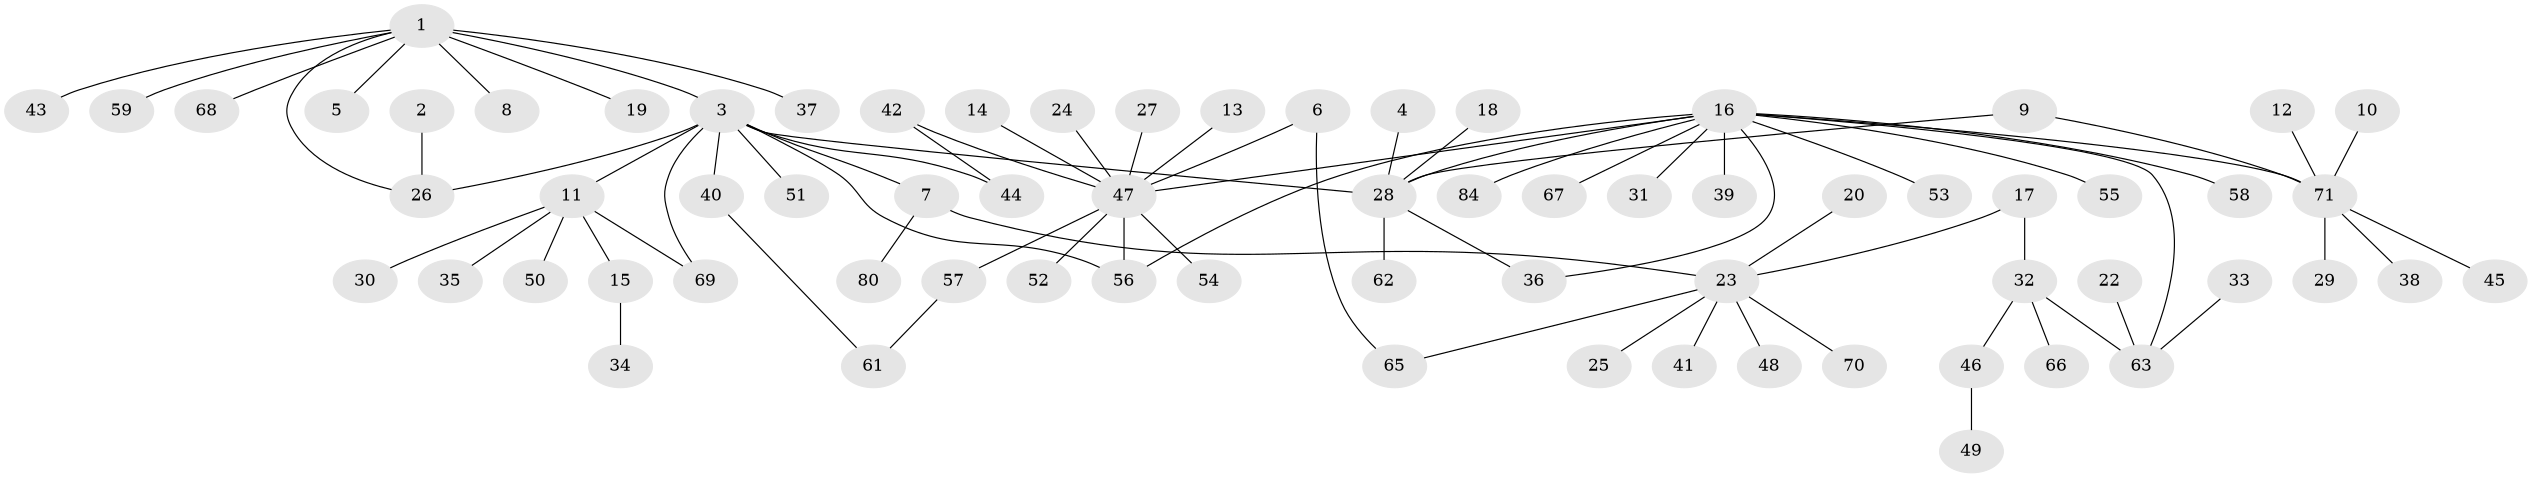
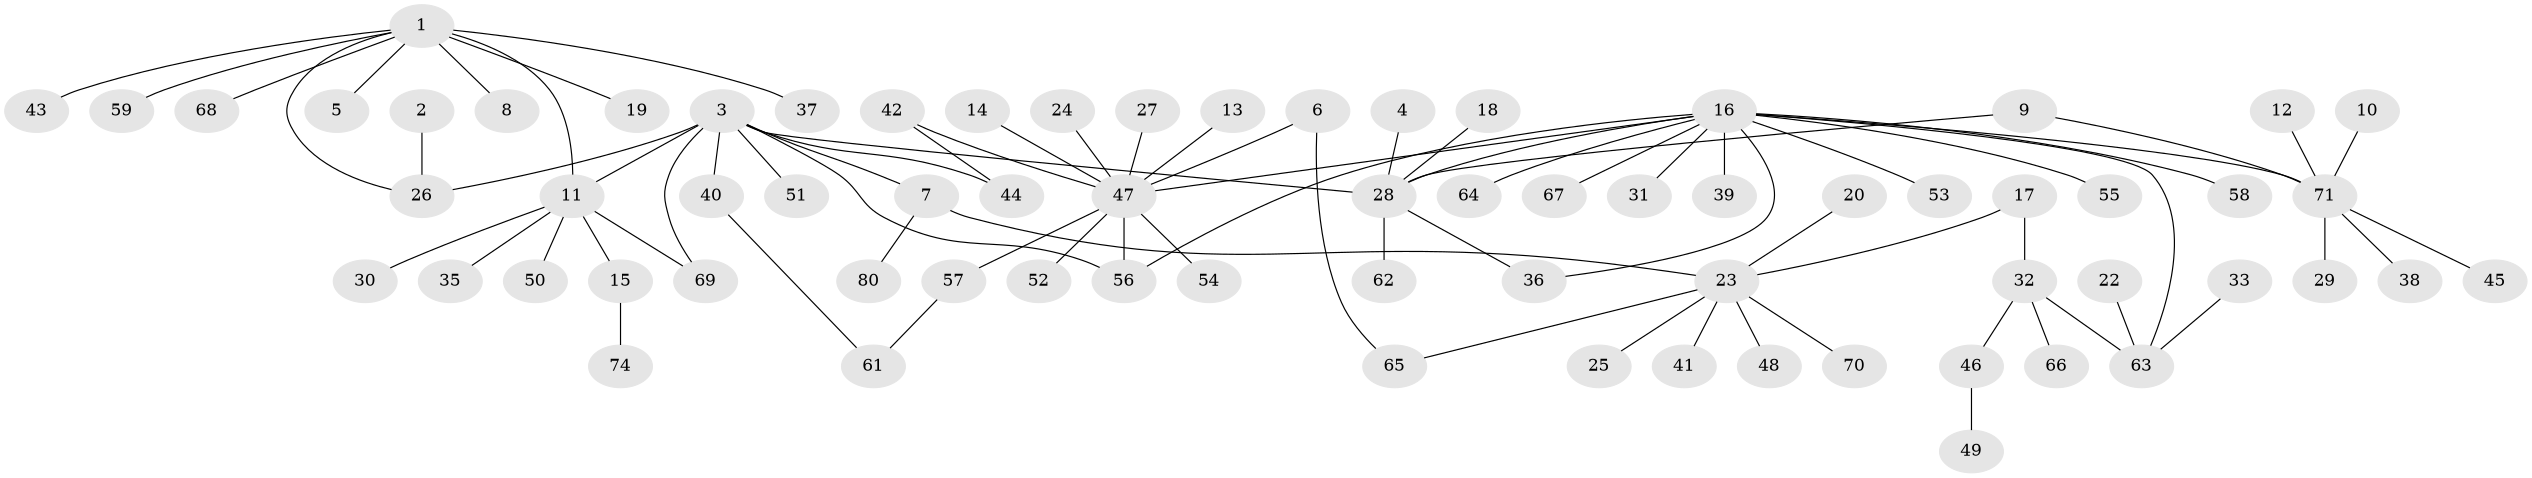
  graph {
    node [color=gray90 style=filled]
    edge [weight=1.0]
    1
    3
    5
    8
    19
    26
    37
    43
    59
    68
    7
    11
    28
    40
    44
    51
    56
    69
    2
    23
    n21 [label=80]
    15
    30
    35
    50
    36
    62
    61
    4
    6
    47
    65
    52
    54
    57
    25
    41
    48
    70
    9
    n41 [label=71]
    29
    38
    45
    10
-   34
+   34 [label=74]
    12
    13
    14
    16
    31
    39
    53
    55
    58
    63
-   64 [label=84]
+   64
    67
    17
    32
    46
    66
    18
    20
    22
    24
    27
    49
    33
    42
-   1 -- 3
+   1 -- 11
    1 -- 5
    1 -- 8
    1 -- 19
    1 -- 26
    1 -- 37
    1 -- 43
    1 -- 59
    1 -- 68
    3 -- 26
    3 -- 7
    3 -- 11
    3 -- 28
    3 -- 40
    3 -- 44
    3 -- 51
    3 -- 56
    3 -- 69
    7 -- 23
    7 -- n21
    11 -- 69
    11 -- 15
    11 -- 30
    11 -- 35
    11 -- 50
    28 -- 36
    28 -- 62
    40 -- 61
    2 -- 26
    23 -- 65
    23 -- 25
    23 -- 41
    23 -- 48
    23 -- 70
    15 -- 34
    4 -- 28
    6 -- 47
    6 -- 65
    47 -- 56
    47 -- 52
    47 -- 54
    47 -- 57
    57 -- 61
    9 -- 28
    9 -- n41
    n41 -- 29
    n41 -- 38
    n41 -- 45
    10 -- n41
    12 -- n41
    13 -- 47
    14 -- 47
    16 -- 28
    16 -- 56
    16 -- 36
    16 -- 47
    16 -- n41
    16 -- 31
    16 -- 39
    16 -- 53
    16 -- 55
    16 -- 58
    16 -- 63
    16 -- 64
    16 -- 67
    17 -- 23
    17 -- 32
    32 -- 63
    32 -- 46
    32 -- 66
    46 -- 49
    18 -- 28
    20 -- 23
    22 -- 63
    24 -- 47
    27 -- 47
    33 -- 63
    42 -- 44
    42 -- 47
  }
